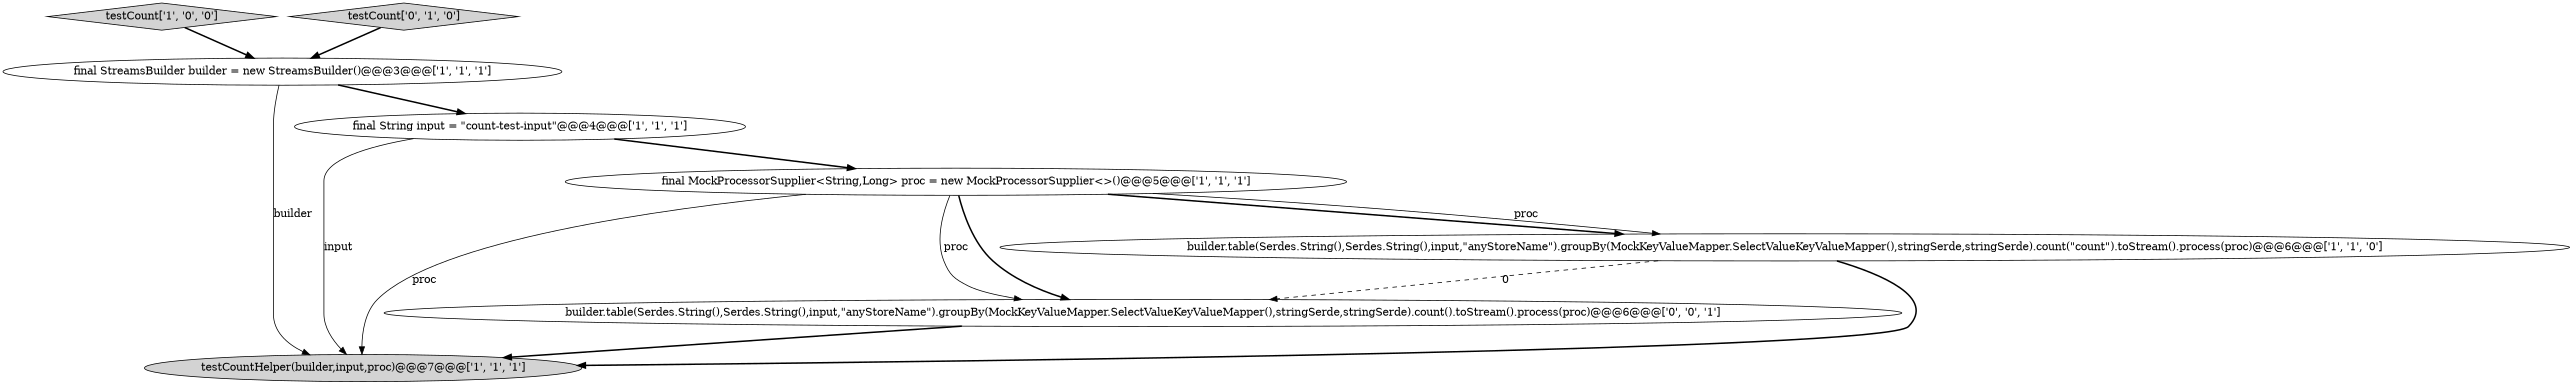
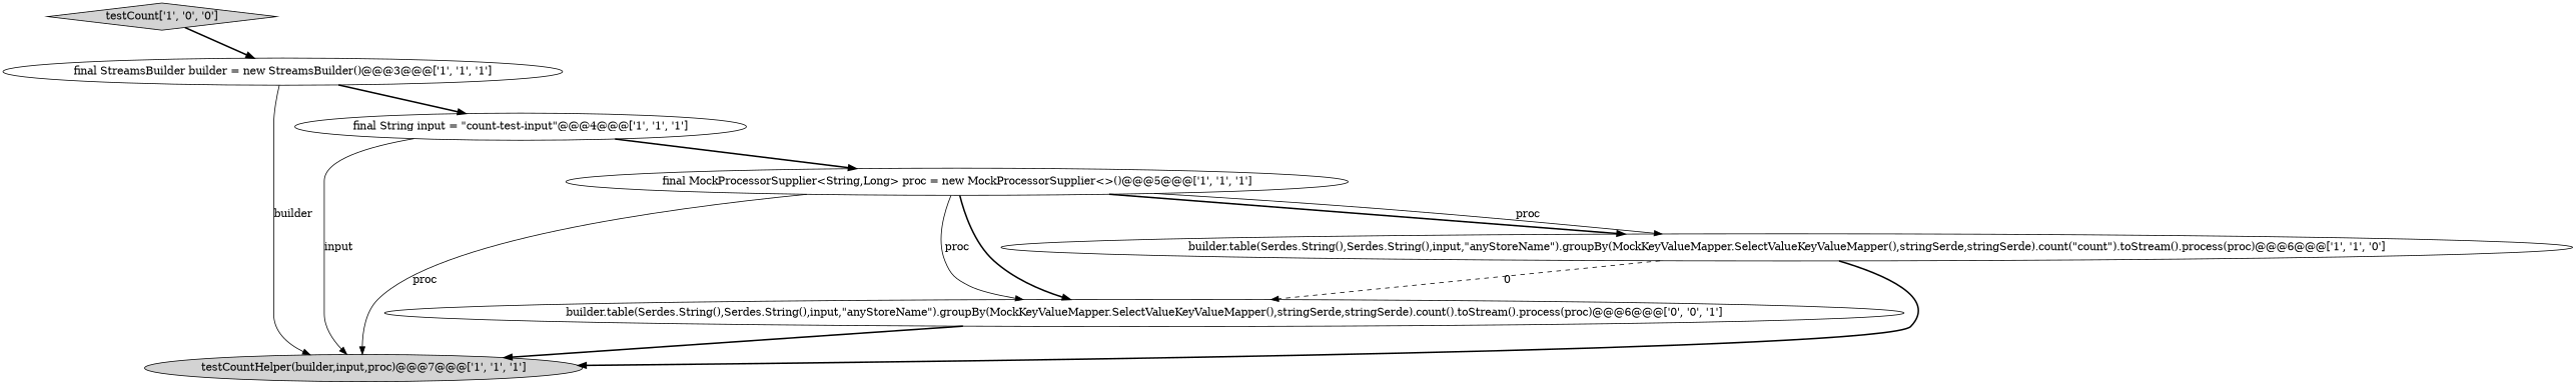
  digraph {
    node [fillcolor=white shape=ellipse style=filled]
    edge [style=bold]
    n1 [fillcolor=lightgray label="testCountHelper(builder,input,proc)@@@7@@@['1', '1', '1']"]
    n2 [fillcolor=lightgray label="testCount['1', '0', '0']" shape=diamond]
    n3 [label="final StreamsBuilder builder = new StreamsBuilder()@@@3@@@['1', '1', '1']"]
    n4 [label="final String input = \"count-test-input\"@@@4@@@['1', '1', '1']"]
    n5 [label="builder.table(Serdes.String(),Serdes.String(),input,\"anyStoreName\").groupBy(MockKeyValueMapper.SelectValueKeyValueMapper(),stringSerde,stringSerde).count().toStream().process(proc)@@@6@@@['0', '0', '1']"]
-   n6 [fillcolor=lightgray label="testCount['0', '1', '0']" shape=diamond]
    n7 [label="final MockProcessorSupplier<String,Long> proc = new MockProcessorSupplier<>()@@@5@@@['1', '1', '1']"]
    n8 [label="builder.table(Serdes.String(),Serdes.String(),input,\"anyStoreName\").groupBy(MockKeyValueMapper.SelectValueKeyValueMapper(),stringSerde,stringSerde).count(\"count\").toStream().process(proc)@@@6@@@['1', '1', '0']"]
    n2 -> n3
    n3 -> n1 [label=builder style=solid]
    n3 -> n4
    n4 -> n1 [label=input style=solid]
    n4 -> n7
    n5 -> n1
-   n6 -> n3
    n7 -> n1 [label=proc style=solid]
    n7 -> n5 [label=proc style=solid]
    n7 -> n5
    n7 -> n8
    n7 -> n8 [label=proc style=solid]
    n8 -> n1
    n8 -> n5 [label=0 style=dashed]
  }
